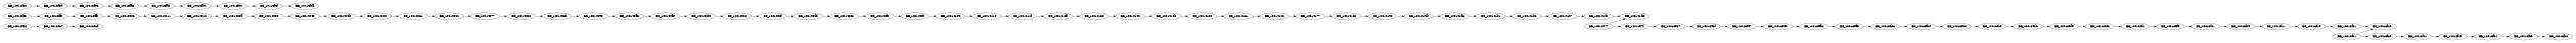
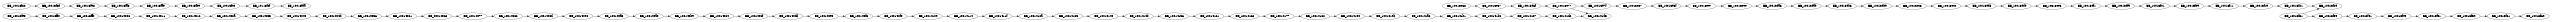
  digraph {
    rankdir=LR
    BB_10013e58
    BB_10013e67
    BB_10013e6f
    BB_10013e77
    BB_100141d5
    BB_10013e7f
    BB_10013e87
    BB_10013e8f
    BB_10013e97
    BB_10013e9e
    BB_10013ea6
    BB_10013eae
    BB_10013eb6
    BB_10013ebe
    BB_10013ec6
    BB_10013ece
    BB_10013ed6
    BB_10013ede
    n19 [label=BB_10613ee6]
    BB_10013ef1
    BB_10013ef9
    BB_10013f01
    BB_10013f09
    BB_10013f11
    BB_10013f19
    BB_10013f21
    BB_10013f29
    BB_10013f31
    BB_10013f39
    BB_10013f41
    BB_10013f49
    BB_10013f51
    BB_10013f59
    BB_10013f61
+   BB_10013f69
    BB_10013f82
    BB_10013f8d
    BB_10013f98
    BB_10013fa3
    BB_10013fae
    BB_10013fb9
    BB_10013fc4
    n43 [label=BB_10113fcf]
    BB_10013fda
    BB_10013fe5
    BB_10013ff0
    BB_10013ffb
    BB_10014006
    BB_10014011
    BB_1001401c
    BB_1001402a
    BB_10014035
    BB_10014040
    BB_1001404b
    BB_10014056
    BB_10014061
-   BB_1001406c
+   BB_1001406c [label=BB_4001406c]
    BB_10014077
    BB_10014082
    BB_1001408d
    BB_10014098
    BB_100140a3
    BB_100140ae
    BB_100140b9
    BB_100140c4
    BB_100140cf
    BB_100140dd
    BB_100140e8
    BB_100140f3
    BB_100140fe
    BB_10014109
    BB_10014114
    BB_1001411f
    BB_1001412a
    BB_10014135
    BB_10014140
    BB_1001414b
    BB_10014156
    BB_10014161
    BB_1001416c
    BB_10014177
    BB_10014182
    BB_10014190
    BB_1001419b
    BB_100141a6
    BB_100141b1
    BB_100141bc
    BB_100141c7
    BB_100141d2
    BB_10013e58 -> BB_10013e67
    BB_10013e67 -> BB_10013e6f
+   BB_10013e6f -> BB_10013e77
    BB_10013e77 -> BB_100141d5
    BB_10013e77 -> BB_10013e7f
    BB_10013e7f -> BB_10013e87
    BB_10013e87 -> BB_10013e8f
    BB_10013e8f -> BB_10013e97
    BB_10013e97 -> BB_10013e9e
    BB_10013e9e -> BB_10013ea6
    BB_10013ea6 -> BB_10013eae
    BB_10013eae -> BB_10013eb6
    BB_10013eb6 -> BB_10013ebe
    BB_10013ebe -> BB_10013ec6
    BB_10013ec6 -> BB_10013ece
    BB_10013ece -> BB_10013ed6
    BB_10013ed6 -> BB_10013ede
    BB_10013ede -> n19
    n19 -> BB_10013ef1
    BB_10013ef1 -> BB_10013ef9
    BB_10013ef9 -> BB_10013f01
    BB_10013f01 -> BB_10013f09
    BB_10013f09 -> BB_10013f11
    BB_10013f11 -> BB_10013f19
    BB_10013f19 -> BB_10013f21
    BB_10013f21 -> BB_10013f29
    BB_10013f31 -> BB_10013f29
    BB_10013f31 -> BB_10013f39
    BB_10013f39 -> BB_10013f41
    BB_10013f41 -> BB_10013f49
    BB_10013f49 -> BB_10013f51
    BB_10013f51 -> BB_10013f59
    BB_10013f59 -> BB_10013f61
+   BB_10013f61 -> BB_10013f69
    BB_10013f82 -> BB_10013f8d
    BB_10013f8d -> BB_10013f98
    BB_10013f98 -> BB_10013fa3
    BB_10013fa3 -> BB_10013fae
    BB_10013fae -> BB_10013fb9
    BB_10013fb9 -> BB_10013fc4
    BB_10013fc4 -> n43
    n43 -> BB_10013fda
    BB_10013fe5 -> BB_10013ff0
    BB_10013ff0 -> BB_10013ffb
    BB_10013ffb -> BB_10014006
    BB_10014006 -> BB_10014011
    BB_10014011 -> BB_1001401c
    BB_1001401c -> BB_1001402a
    BB_1001402a -> BB_10014035
    BB_10014035 -> BB_10014040
    BB_10014040 -> BB_1001404b
    BB_1001404b -> BB_10014056
    BB_10014056 -> BB_10014061
    BB_10014061 -> BB_1001406c
    BB_1001406c -> BB_10014077
    BB_10014077 -> BB_10014082
    BB_10014082 -> BB_1001408d
    BB_1001408d -> BB_10014098
    BB_10014098 -> BB_100140a3
    BB_100140a3 -> BB_100140ae
    BB_100140ae -> BB_100140b9
    BB_100140b9 -> BB_100140c4
    BB_100140c4 -> BB_100140cf
    BB_100140cf -> BB_100140dd
    BB_100140dd -> BB_100140e8
    BB_100140e8 -> BB_100140f3
    BB_100140f3 -> BB_100140fe
    BB_100140fe -> BB_10014109
    BB_10014109 -> BB_10014114
    BB_10014114 -> BB_1001411f
    BB_1001411f -> BB_1001412a
    BB_1001412a -> BB_10014135
    BB_10014135 -> BB_10014140
    BB_10014140 -> BB_1001414b
    BB_1001414b -> BB_10014156
    BB_10014156 -> BB_10014161
    BB_10014161 -> BB_1001416c
    BB_1001416c -> BB_10014177
    BB_10014177 -> BB_10014182
    BB_10014182 -> BB_10014190
    BB_10014190 -> BB_1001419b
    BB_1001419b -> BB_100141a6
    BB_100141a6 -> BB_100141b1
    BB_100141b1 -> BB_100141bc
    BB_100141bc -> BB_100141c7
    BB_100141c7 -> BB_100141d2
    BB_100141d2 -> BB_100141d5
  }
